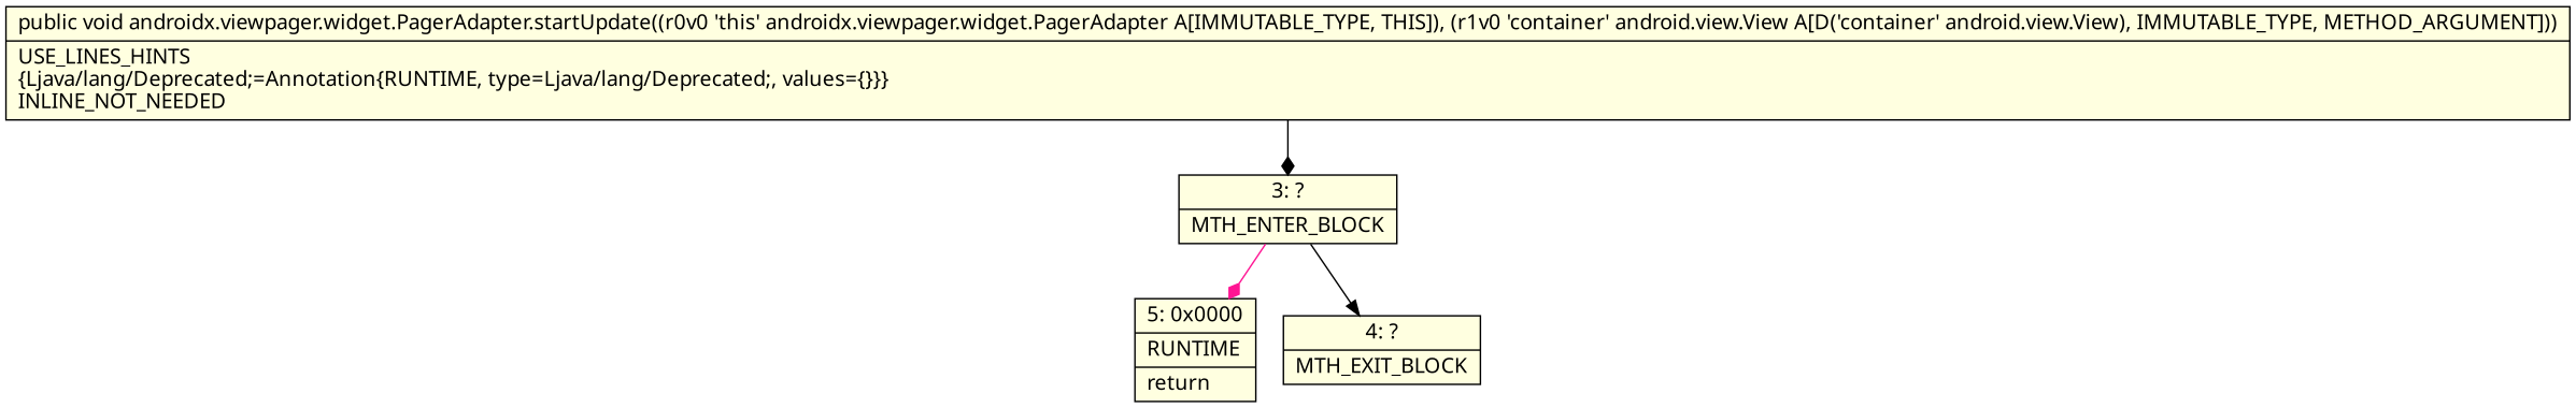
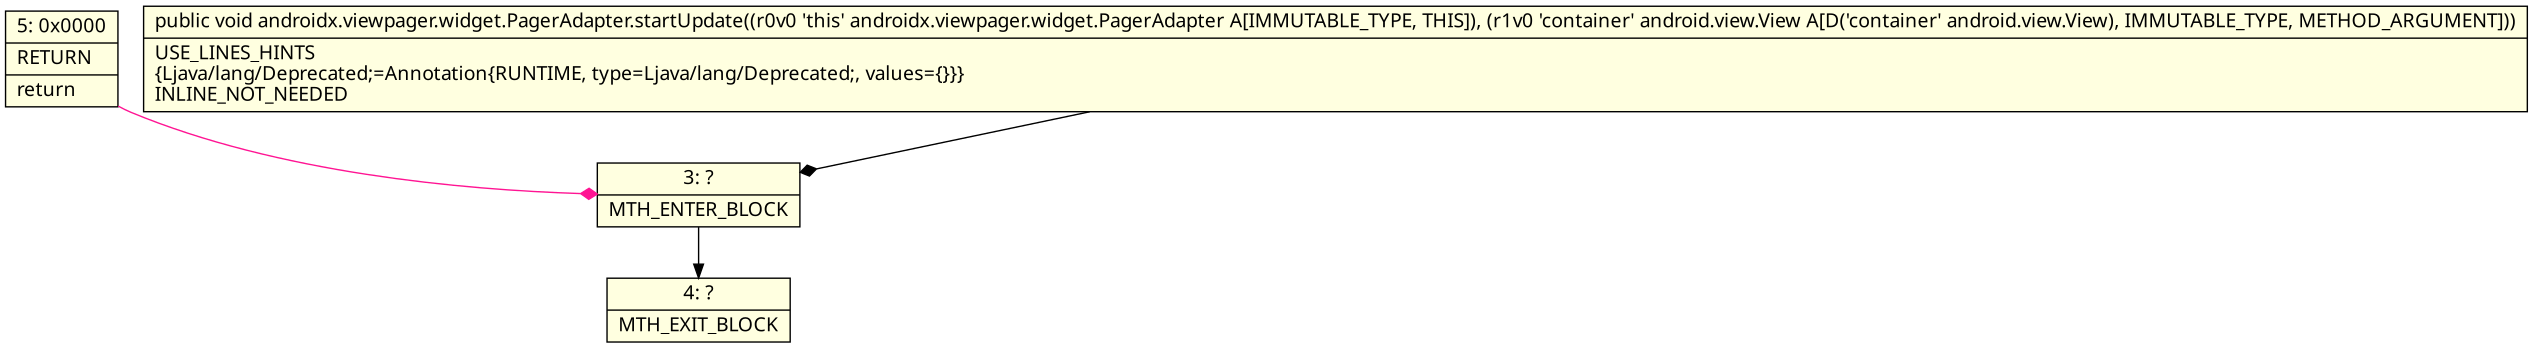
  digraph {
    fontname="Noto Sans"
    node [fillcolor=lightyellow fontname="Noto Sans" shape=record style=filled]
    edge [arrowhead=diamond color=black fontname="Noto Sans"]
    n1 [label="{3\:\ ?|MTH_ENTER_BLOCK\l}"]
-   n2 [label="{5\:\ 0x0000|RUNTIME\l|return\l}"]
+   n2 [label="{5\:\ 0x0000|RETURN\l|return\l}"]
    n3 [label="{4\:\ ?|MTH_EXIT_BLOCK\l}"]
    n4 [label="{public void androidx.viewpager.widget.PagerAdapter.startUpdate((r0v0 'this' androidx.viewpager.widget.PagerAdapter A[IMMUTABLE_TYPE, THIS]), (r1v0 'container' android.view.View A[D('container' android.view.View), IMMUTABLE_TYPE, METHOD_ARGUMENT]))  | USE_LINES_HINTS\l\{Ljava\/lang\/Deprecated;=Annotation\{RUNTIME, type=Ljava\/lang\/Deprecated;, values=\{\}\}\}\lINLINE_NOT_NEEDED\l}"]
-   n1 -> n2 [color=deeppink]
+   n2 -> n1 [color=deeppink]
    n1 -> n3 [arrowhead=normal]
    n4 -> n1
  }
